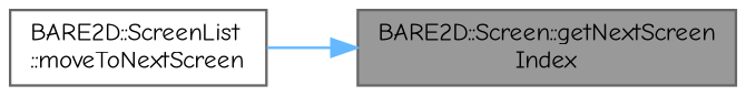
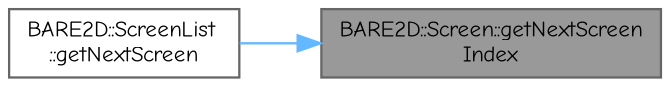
  digraph {
    rankdir=RL
    fontname="Comic Neue"
    node [fontname="Comic Neue" fontsize=10 shape=box style=filled]
    n1 [color=gray40 fillcolor=grey60 fontcolor=black height=0.2 label="BARE2D::Screen::getNextScreen\lIndex" width=0.4]
-   n2 [color=grey40 fillcolor=white height=0.2 label="BARE2D::ScreenList\l::moveToNextScreen" width=0.4]
+   n2 [color=grey40 fillcolor=white height=0.2 label="BARE2D::ScreenList\l::getNextScreen" width=0.4]
    n1 -> n2 [color=steelblue1 dir=back fontname="Comic Neue" fontsize=10 labelfontname=Helvetica labelfontsize=10 style=solid]
  }
